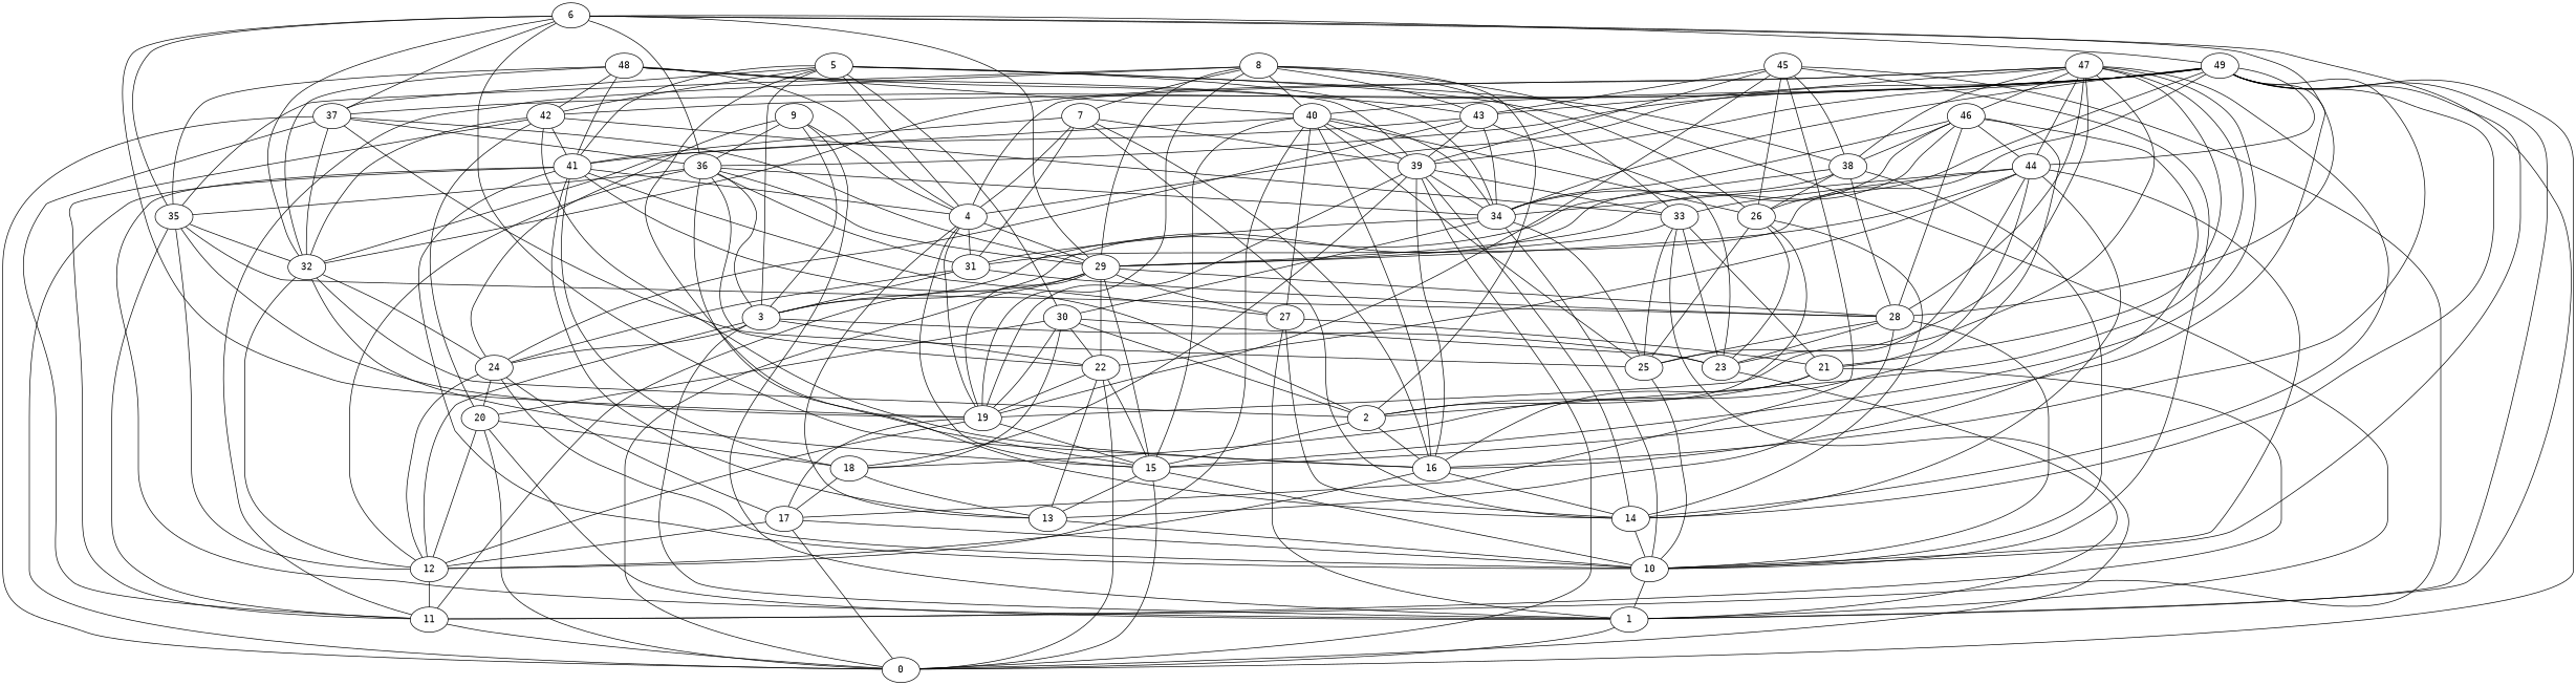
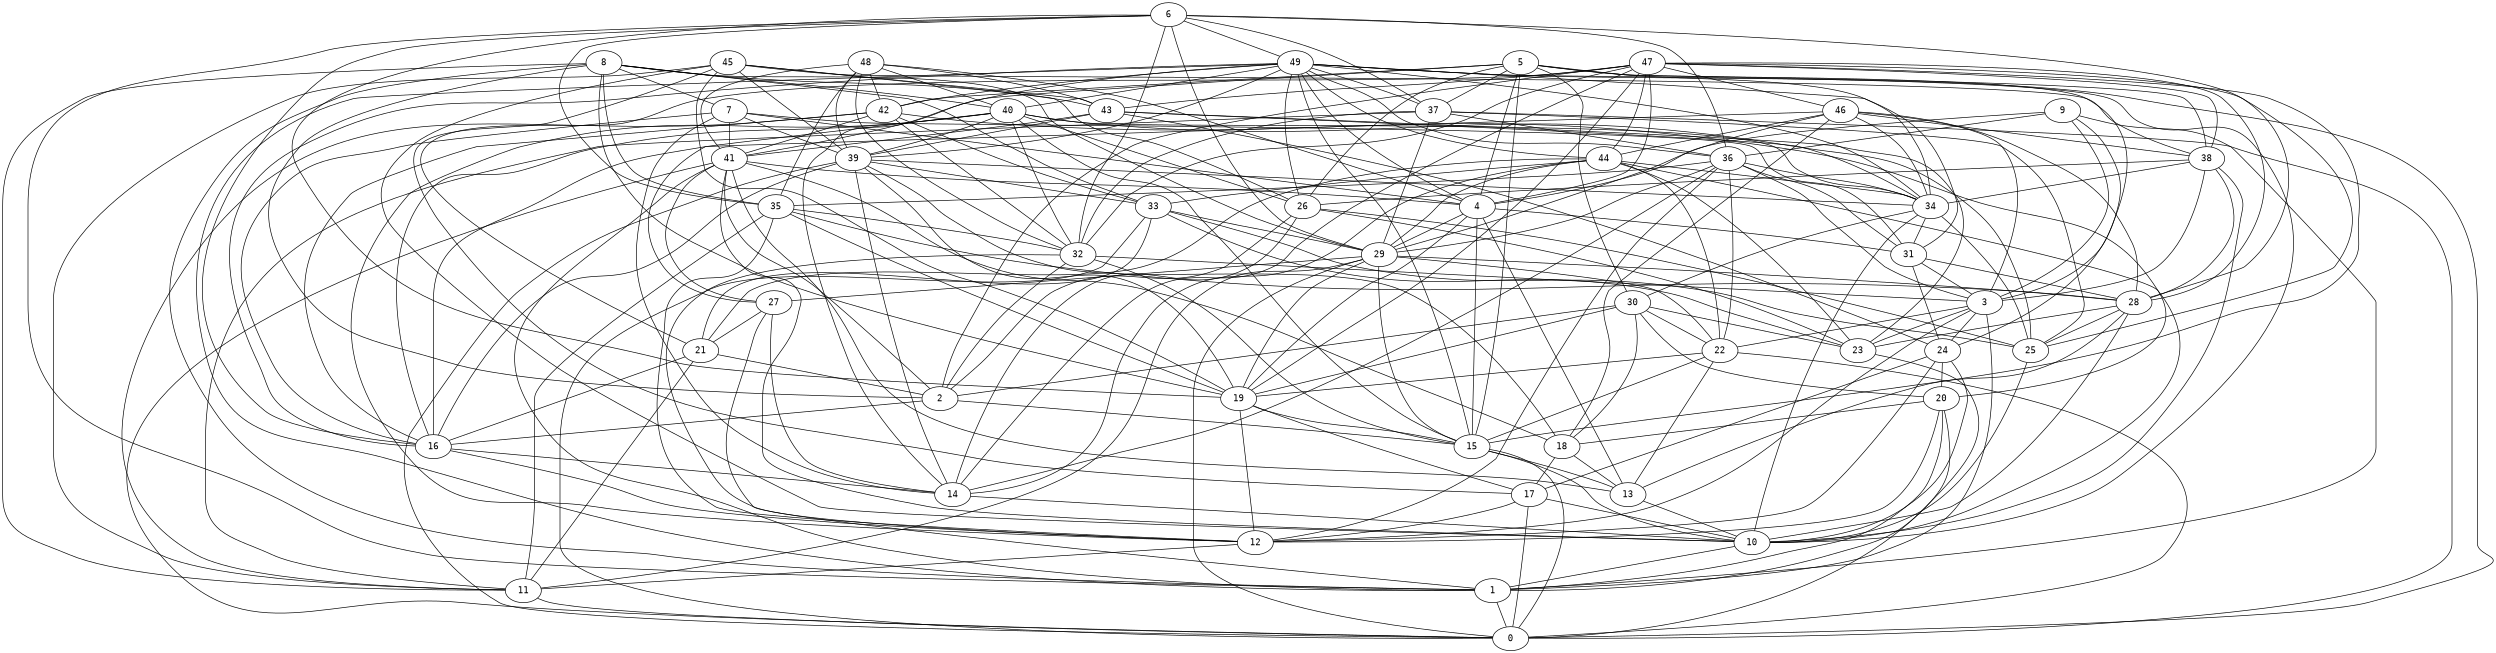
  digraph {
    fontname="DejaVu Sans Mono"
    node [fontname="DejaVu Sans Mono"]
    edge [color=black dir=none fontname="DejaVu Sans Mono"]
    35
    32
    19
    12
    28
    2
    15
    3
    27
    21
    1
    14
    11
    16
    0
    22
    13
    17
    10
    44
    23
    29
    34
    33
    24
    26
    25
    5
    38
    42
    41
    37
    4
    30
    31
    46
    18
    48
    39
    40
    43
    20
    36
    7
    9
    8
    49
    45
    6
    47
    subgraph sub_1 {
      35
      32
      19
      12
      28
      2
      15
      3
      27
      21
      1
      14
      11
      16
      0
      22
      13
      17
      10
      44
      23
      29
      34
      33
      24
      26
      25
      5
      38
      42
      41
      37
      4
      30
      31
      46
      18
      48
      39
      40
      43
      20
      36
      7
      9
      8
      49
      45
      6
      47
    }
    35 -> 32
    35 -> 19
    35 -> 12
    35 -> 28
    35 -> 11
    32 -> 12
    32 -> 2
    32 -> 15
-   32 -> 24
+   32 -> 3
    19 -> 12
    19 -> 15
    19 -> 17
    12 -> 11
    28 -> 13
    28 -> 10
    28 -> 23
    28 -> 25
    2 -> 15
    2 -> 16
    15 -> 0
    15 -> 13
    15 -> 10
    3 -> 12
    3 -> 1
    3 -> 22
    3 -> 23
    3 -> 24
    27 -> 21
    27 -> 1
    27 -> 14
    21 -> 2
    21 -> 11
    21 -> 16
    1 -> 0
    14 -> 10
    11 -> 0
    16 -> 12
    16 -> 14
    22 -> 19
    22 -> 15
    22 -> 0
    22 -> 13
    13 -> 10
    17 -> 12
    17 -> 0
    17 -> 10
    10 -> 1
    44 -> 21
    44 -> 14
    44 -> 22
    44 -> 10
    44 -> 23
    44 -> 29
    44 -> 34
    44 -> 33
    23 -> 1
    29 -> 19
    29 -> 28
    29 -> 15
    29 -> 27
    29 -> 11
    29 -> 0
    29 -> 22
    34 -> 10
    34 -> 25
    34 -> 30
    34 -> 31
    33 -> 21
    33 -> 0
    33 -> 23
    33 -> 29
    33 -> 25
    24 -> 12
    24 -> 17
    24 -> 10
    24 -> 20
    26 -> 2
    26 -> 14
    26 -> 23
    26 -> 25
    25 -> 10
    5 -> 15
    5 -> 3
    5 -> 34
    5 -> 26
    5 -> 38
    5 -> 42
    5 -> 41
    5 -> 37
    5 -> 4
    5 -> 30
    38 -> 28
    38 -> 3
    38 -> 10
    38 -> 34
    38 -> 26
    42 -> 32
    42 -> 11
    42 -> 16
    42 -> 33
    42 -> 41
    42 -> 20
    41 -> 2
    41 -> 27
    41 -> 1
    41 -> 0
    41 -> 13
    41 -> 10
    41 -> 4
    41 -> 18
    37 -> 32
    37 -> 11
    37 -> 0
    37 -> 29
    37 -> 25
    37 -> 36
    4 -> 19
    4 -> 15
    4 -> 13
    4 -> 29
    4 -> 31
    30 -> 19
    30 -> 2
    30 -> 22
    30 -> 23
    30 -> 18
    30 -> 20
    31 -> 28
    31 -> 3
    31 -> 24
    46 -> 28
    46 -> 3
    46 -> 16
    46 -> 44
    46 -> 29
    46 -> 34
    46 -> 38
    46 -> 18
    18 -> 13
    18 -> 17
    48 -> 35
    48 -> 32
    48 -> 42
    48 -> 41
    48 -> 4
    48 -> 39
    48 -> 40
    48 -> 43
    39 -> 19
    39 -> 14
    39 -> 16
    39 -> 0
    39 -> 34
    39 -> 33
    39 -> 18
    40 -> 32
    40 -> 12
    40 -> 15
    40 -> 27
    40 -> 16
    40 -> 34
    40 -> 26
    40 -> 25
    40 -> 39
    43 -> 23
    43 -> 34
    43 -> 24
    43 -> 41
    43 -> 39
    20 -> 12
    20 -> 1
    20 -> 0
    20 -> 18
    36 -> 35
    36 -> 12
    36 -> 3
    36 -> 14
    36 -> 22
    36 -> 29
    36 -> 34
    36 -> 31
    7 -> 14
    7 -> 16
    7 -> 41
    7 -> 4
    7 -> 31
    7 -> 39
    9 -> 3
    9 -> 1
    9 -> 24
    9 -> 4
    9 -> 36
    8 -> 35
    8 -> 19
    8 -> 2
    8 -> 1
    8 -> 11
    8 -> 29
    8 -> 33
    8 -> 40
    8 -> 43
    8 -> 7
    49 -> 15
    49 -> 1
    49 -> 14
    49 -> 16
    49 -> 0
    49 -> 10
    49 -> 44
    49 -> 34
    49 -> 26
    49 -> 42
    49 -> 37
    49 -> 4
    49 -> 31
    49 -> 39
    49 -> 40
    49 -> 36
    45 -> 19
    45 -> 11
    45 -> 17
    45 -> 10
    45 -> 26
    45 -> 38
    45 -> 39
    45 -> 43
    6 -> 35
    6 -> 32
    6 -> 19
    6 -> 28
    6 -> 1
    6 -> 16
    6 -> 29
    6 -> 37
    6 -> 36
    6 -> 49
    47 -> 32
    47 -> 19
    47 -> 28
    47 -> 2
    47 -> 15
    47 -> 21
    47 -> 14
    47 -> 44
    47 -> 25
    47 -> 38
    47 -> 4
    47 -> 46
    47 -> 43
  }
